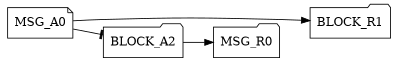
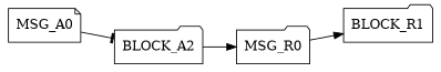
  digraph {
    rankdir=LR
    node [cpu=0 pattern=R shape=folder type=tmsg]
    edge [arrowhead=normal type=defdst]
    MSG_R0 [evtno=2 fid=1 gid=4048 par=0 patentry=true toffs=0]
    BLOCK_R1 [patexit=true qlo=1 tperiod=100000000 type=block]
    MSG_A0 [evtno=1 fid=1 gid=4048 par=0 patentry=true pattern=A shape=note toffs=0]
    n4 [label=BLOCK_A2 patexit=true pattern=A qlo=1 tperiod=100000000 type=block]
-   MSG_A0 -> BLOCK_R1
+   MSG_R0 -> BLOCK_R1
    MSG_A0 -> n4 [arrowhead=tee]
    n4 -> MSG_R0
  }
